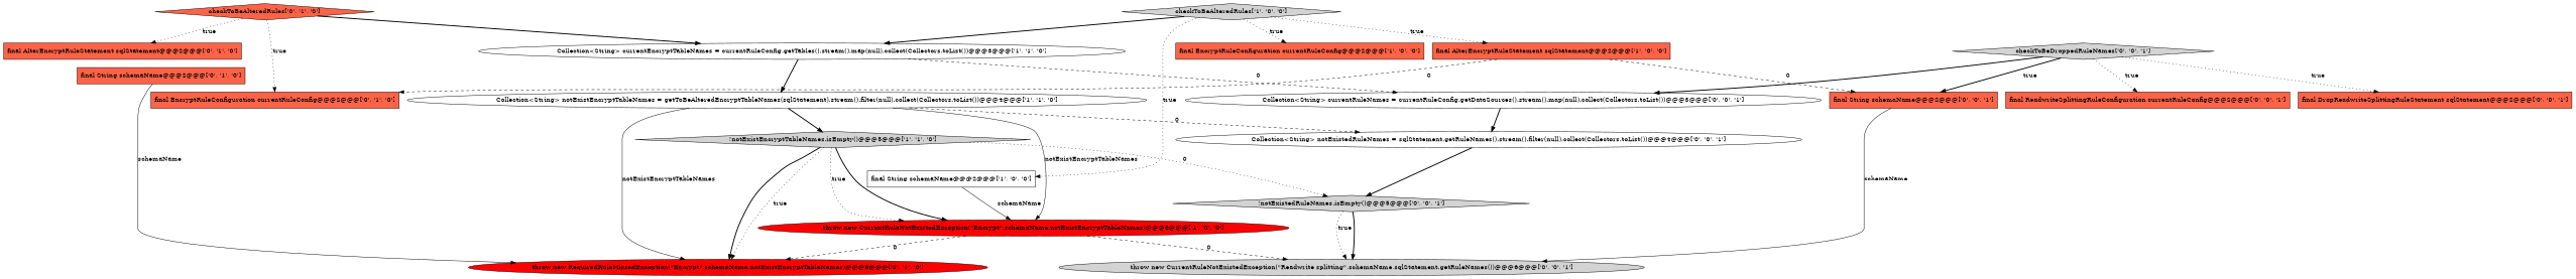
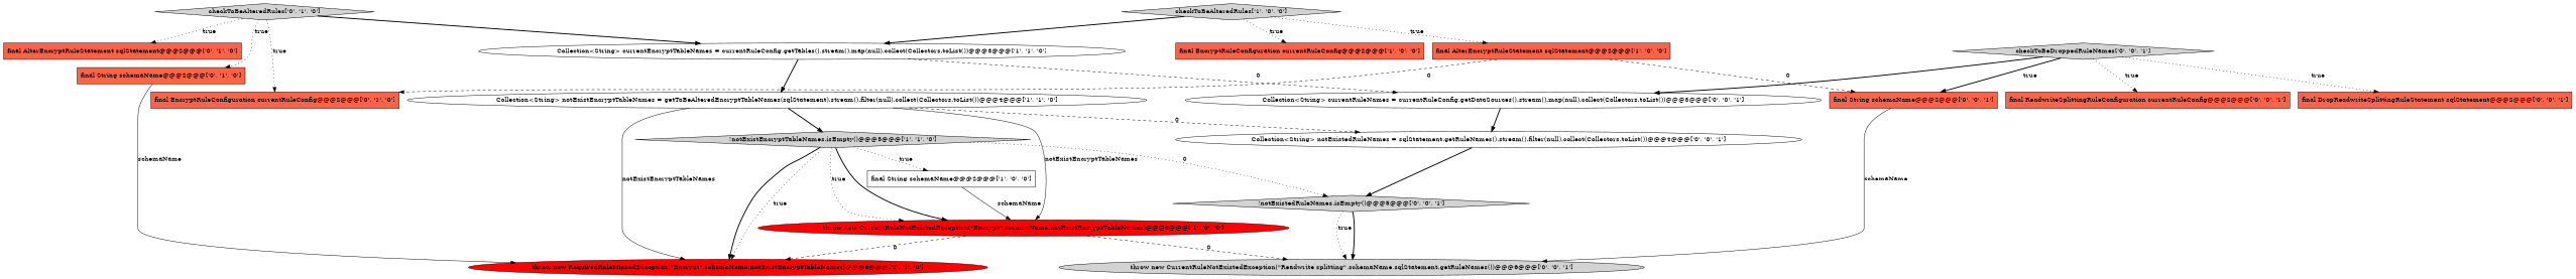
  digraph {
    node [fillcolor=tomato shape=box style=filled]
    edge [style=dotted]
-   n1 [label="checkToBeAlteredRules['0', '1', '0']" shape=diamond]
+   n1 [fillcolor=lightgray label="checkToBeAlteredRules['0', '1', '0']" shape=diamond]
    n2 [fillcolor=white label="Collection<String> currentEncryptTableNames = currentRuleConfig.getTables().stream().map(null).collect(Collectors.toList())@@@3@@@['1', '1', '0']" shape=ellipse]
    n3 [label="final String schemaName@@@2@@@['0', '1', '0']"]
    n4 [label="final EncryptRuleConfiguration currentRuleConfig@@@2@@@['0', '1', '0']"]
    n5 [label="final AlterEncryptRuleStatement sqlStatement@@@2@@@['0', '1', '0']"]
    n6 [fillcolor=white label="Collection<String> currentRuleNames = currentRuleConfig.getDataSources().stream().map(null).collect(Collectors.toList())@@@3@@@['0', '0', '1']" shape=ellipse]
    n7 [fillcolor=white label="Collection<String> notExistEncryptTableNames = getToBeAlteredEncryptTableNames(sqlStatement).stream().filter(null).collect(Collectors.toList())@@@4@@@['1', '1', '0']" shape=ellipse]
    n8 [fillcolor=red label="throw new RequiredRuleMissedException(\"Encrypt\",schemaName,notExistEncryptTableNames)@@@6@@@['0', '1', '0']" shape=ellipse]
    n9 [fillcolor=white label="Collection<String> notExistedRuleNames = sqlStatement.getRuleNames().stream().filter(null).collect(Collectors.toList())@@@4@@@['0', '0', '1']" shape=ellipse]
    n10 [fillcolor=lightgray label="!notExistedRuleNames.isEmpty()@@@5@@@['0', '0', '1']" shape=diamond]
    n11 [label="final EncryptRuleConfiguration currentRuleConfig@@@2@@@['1', '0', '0']"]
    n12 [fillcolor=red label="throw new CurrentRuleNotExistedException(\"Encrypt\",schemaName,notExistEncryptTableNames)@@@6@@@['1', '0', '0']" shape=ellipse]
    n13 [fillcolor=lightgray label="!notExistEncryptTableNames.isEmpty()@@@5@@@['1', '1', '0']" shape=diamond]
    n14 [fillcolor=lightgray label="throw new CurrentRuleNotExistedException(\"Readwrite splitting\",schemaName,sqlStatement.getRuleNames())@@@6@@@['0', '0', '1']" shape=ellipse]
    n15 [fillcolor=lightgray label="checkToBeDroppedRuleNames['0', '0', '1']" shape=diamond]
    n16 [label="final DropReadwriteSplittingRuleStatement sqlStatement@@@2@@@['0', '0', '1']"]
    n17 [label="final ReadwriteSplittingRuleConfiguration currentRuleConfig@@@2@@@['0', '0', '1']"]
    n18 [label="final String schemaName@@@2@@@['0', '0', '1']"]
    n19 [fillcolor=lightgray label="checkToBeAlteredRules['1', '0', '0']" shape=diamond]
    n20 [fillcolor=white label="final String schemaName@@@2@@@['1', '0', '0']"]
    n21 [label="final AlterEncryptRuleStatement sqlStatement@@@2@@@['1', '0', '0']"]
    n1 -> n2 [style=bold]
+   n1 -> n3 [label=true]
    n1 -> n4 [label=true]
    n1 -> n5 [label=true]
    n2 -> n6 [label=0 style=dashed]
    n2 -> n7 [style=bold]
    n3 -> n8 [label=schemaName style=solid]
    n6 -> n9 [style=bold]
    n7 -> n8 [label=notExistEncryptTableNames style=solid]
    n7 -> n9 [label=0 style=dashed]
    n7 -> n12 [label=notExistEncryptTableNames style=solid]
    n7 -> n13 [style=bold]
    n9 -> n10 [style=bold]
    n10 -> n14 [style=bold]
    n10 -> n14 [label=true]
    n12 -> n8 [label=0 style=dashed]
    n12 -> n14 [label=0 style=dashed]
    n13 -> n8 [label=true]
    n13 -> n8 [style=bold]
    n13 -> n10 [label=0]
    n13 -> n12 [label=true]
    n13 -> n12 [style=bold]
    n15 -> n6 [style=bold]
    n15 -> n16 [label=true]
    n15 -> n17 [label=true]
    n15 -> n18 [label=true style=bold]
    n18 -> n14 [label=schemaName style=solid]
    n19 -> n2 [style=bold]
    n19 -> n11 [label=true]
-   n19 -> n20 [label=true]
+   n13 -> n20 [label=true]
    n19 -> n21 [label=true]
    n20 -> n12 [label=schemaName style=solid]
    n21 -> n4 [label=0 style=dashed]
    n21 -> n18 [label=0 style=dashed]
  }
